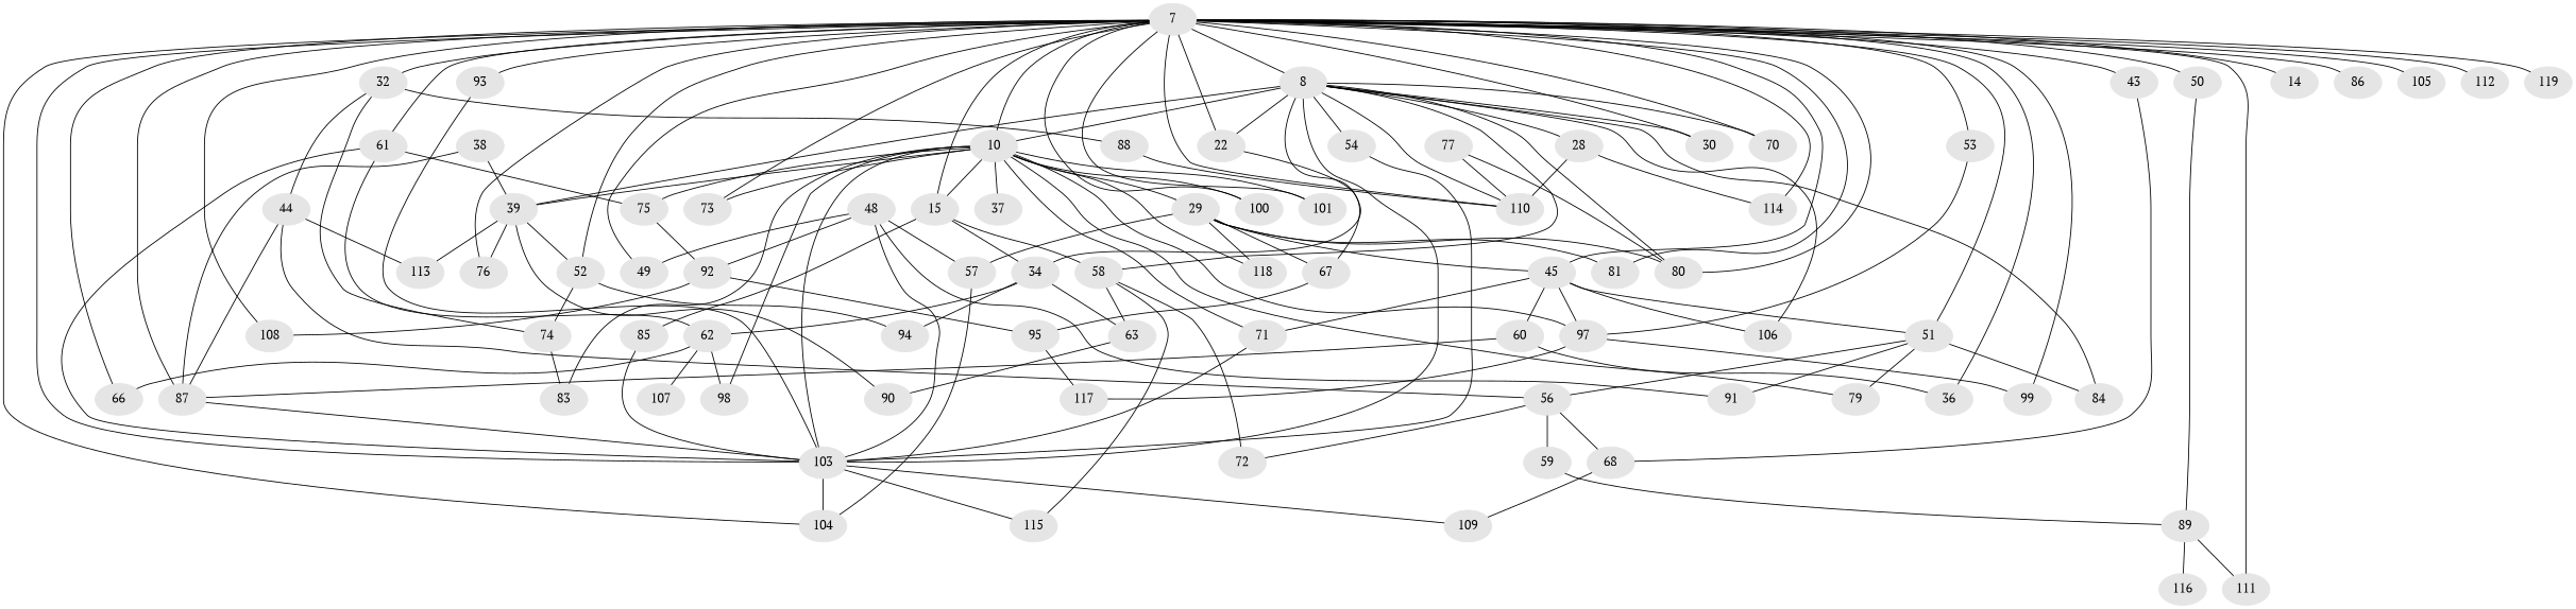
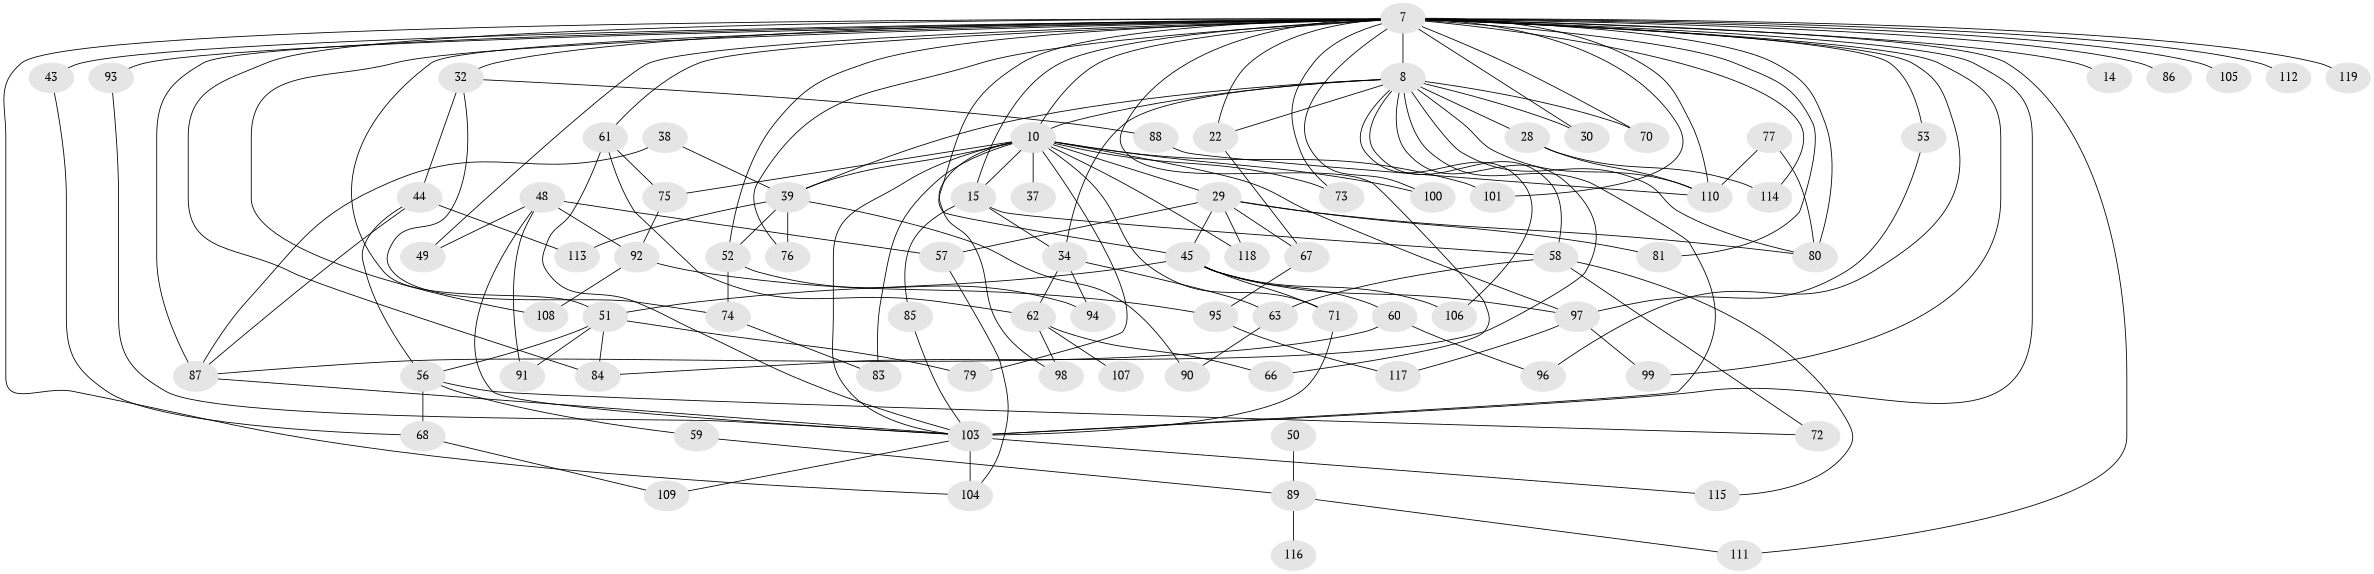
  graph {
    fontname="PT Serif"
    node [color=gray90 fontname="PT Serif" style=filled]
    edge [fontname="PT Serif"]
    7 [super="+6+5"]
    8 [super="+4"]
    10 [super="+1"]
    14
    15
    22
    30
    32
    43
    45 [super="+41"]
    49 [super="+35"]
    50
    51 [super="+31"]
    52
    53
    61 [super="+17"]
    66
    70
    73 [super="+23"]
    76
    80 [super="+18"]
    81
    86
    87 [super="+20+64"]
    93
-   96 [label=36]
+   96
    99
    100 [super="+11"]
    101
    103 [super="+24+9"]
    104 [super="+26"]
    105
    108
    110 [super="+65+82"]
    111
    112
    114 [super="+69"]
    119
    28 [super="+27"]
    34
    39 [super="+36"]
-   54
    58 [super="+47"]
    84
    106
    29 [super="+19"]
    37
    71
    75 [super="+40"]
    79
    83
    97 [super="+42"]
    98
    118 [super="+21"]
    85
    67 [super="+46"]
    44
    74
    88
    68
    60
    89
    56
    91
    94
    59 [super="+33"]
    62
    115
    109
    63
    90
    113
    72
    57
    92
    117
    95
    107
    38
    48
    116
    77
    7 -- 8 [weight=8]
    7 -- 10 [weight=8]
    7 -- 14 [weight=2]
    7 -- 15
    7 -- 22
    7 -- 30
    7 -- 32 [weight=2]
    7 -- 43 [weight=2]
    7 -- 45
    7 -- 49
-   7 -- 50 [weight=2]
+   7 -- 84 [weight=2]
    7 -- 51 [weight=3]
    7 -- 52
    7 -- 53
    7 -- 61 [weight=2]
    7 -- 66
    7 -- 70
    7 -- 73
    7 -- 76
    7 -- 80 [weight=2]
    7 -- 81
    7 -- 86 [weight=2]
    7 -- 87 [weight=4]
    7 -- 93
    7 -- 96
    7 -- 99
    7 -- 100
    7 -- 101
    7 -- 103 [weight=9]
    7 -- 104
    7 -- 105
    7 -- 108
    7 -- 110 [weight=6]
    7 -- 111
    7 -- 112 [weight=2]
    7 -- 114 [weight=2]
    7 -- 119
    8 -- 10 [weight=4]
    8 -- 22
    8 -- 30
    8 -- 70
    8 -- 80
    8 -- 103 [weight=4]
    8 -- 110 [weight=2]
    8 -- 28 [weight=2]
    8 -- 34
    8 -- 39
-   8 -- 54
    8 -- 58 [weight=2]
    8 -- 84
    8 -- 106
    10 -- 15
    10 -- 73 [weight=2]
    10 -- 100 [weight=2]
    10 -- 101
    10 -- 103 [weight=5]
    10 -- 39 [weight=3]
    10 -- 29 [weight=2]
    10 -- 37
    10 -- 71
    10 -- 75 [weight=2]
    10 -- 79
    10 -- 83
    10 -- 97 [weight=2]
    10 -- 98
    10 -- 118
    15 -- 34
    15 -- 58
    15 -- 85
    22 -- 67
    32 -- 44
    32 -- 74
    32 -- 88
    43 -- 68
    45 -- 51
    45 -- 106
    45 -- 71
    45 -- 97
    45 -- 60
    50 -- 89
    51 -- 84
    51 -- 79
    51 -- 56
    51 -- 91
    52 -- 74
    52 -- 94
    53 -- 97
    61 -- 103
    61 -- 75
    61 -- 62
    87 -- 103
    93 -- 103
    103 -- 104
    103 -- 115
    103 -- 109
    28 -- 110
    28 -- 114
    34 -- 94
    34 -- 62
    34 -- 63
    39 -- 52
    39 -- 76
    39 -- 90
    39 -- 113
-   54 -- 103
    58 -- 115
    58 -- 63
    58 -- 72
    29 -- 45
    29 -- 80
    29 -- 81
    29 -- 118 [weight=2]
    29 -- 67 [weight=2]
    29 -- 57
    71 -- 103
    75 -- 92
    97 -- 99
    97 -- 117
    85 -- 103
    67 -- 95
    44 -- 87
    44 -- 56
    44 -- 113
    74 -- 83
    88 -- 110
    68 -- 109
    60 -- 87
    60 -- 96
    89 -- 111
    89 -- 116
    56 -- 68
    56 -- 59
    56 -- 72
    59 -- 89
    62 -- 66
    62 -- 98
    62 -- 107
    63 -- 90
    57 -- 104
    92 -- 108
    92 -- 95
    95 -- 117
    38 -- 87
    38 -- 39
    48 -- 49
    48 -- 103
    48 -- 91
    48 -- 57
    48 -- 92
    77 -- 80
    77 -- 110
  }
